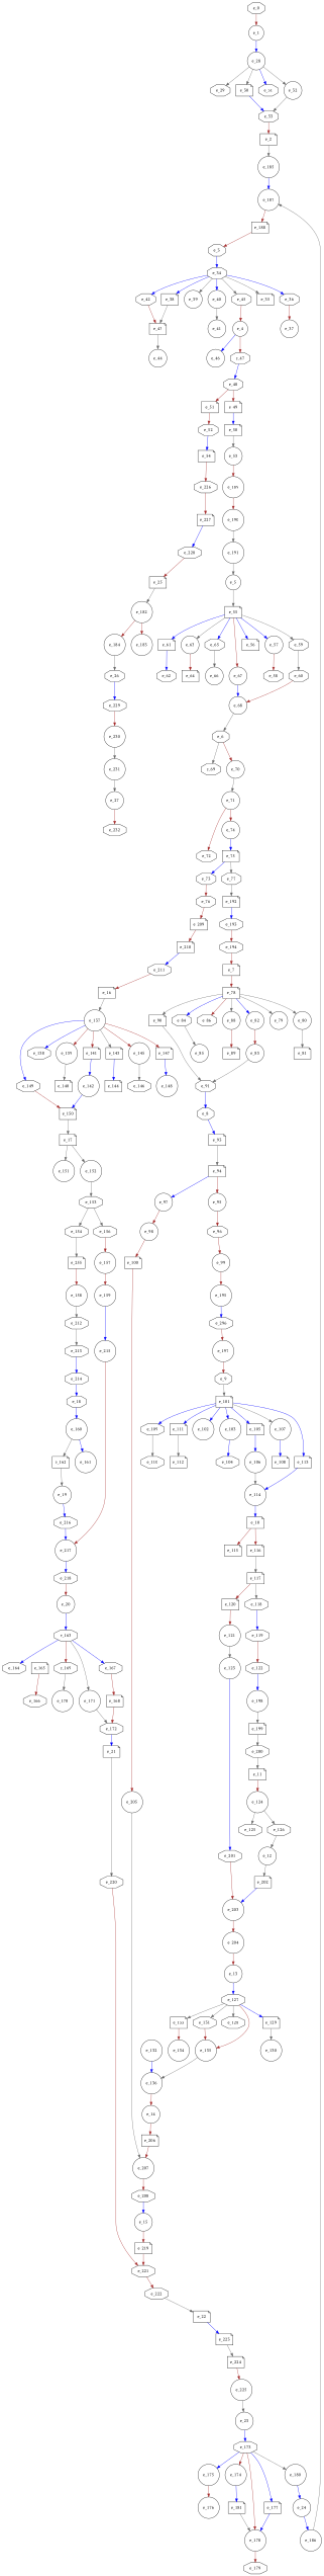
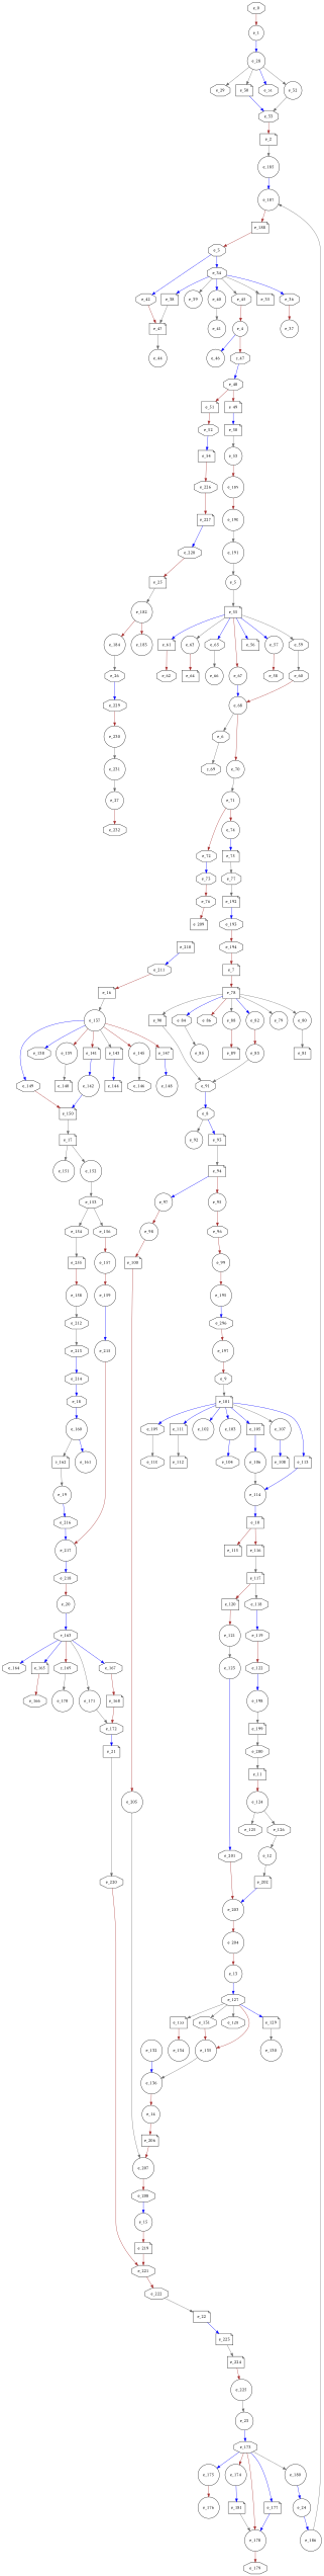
  digraph {
    fontname="PT Serif"
    node [fontname="PT Serif" shape=circle]
    edge [color=brown fontname="PT Serif"]
    e_1
    e_28
    e_0 [shape=octagon]
    e_29 [shape=octagon]
    e_30 [shape=note]
    e_31 [shape=octagon]
    e_32
    e_2 [shape=note]
    e_185
    e_187
    e_3 [shape=octagon]
    e_34 [shape=octagon]
    e_35 [shape=note]
    e_36 [shape=octagon]
    e_38 [shape=note]
    e_39
    e_40
    e_42 [shape=octagon]
    e_45 [shape=octagon]
    e_4
    e_46
    e_47 [shape=octagon]
    e_48 [shape=octagon]
    e_55 [shape=note]
    e_5
    e_56 [shape=note]
    e_57
    e_59 [shape=octagon]
    e_61 [shape=note]
    e_63
    e_65 [shape=octagon]
    e_67
    e_6 [shape=octagon]
    e_69 [shape=octagon]
    e_70
    e_71
    e_7 [shape=note]
    e_78 [shape=note]
    e_79
    e_80
    e_82
    e_84 [shape=octagon]
    e_86 [shape=octagon]
    e_88
    e_90 [shape=note]
    e_8 [shape=octagon]
+   e_92
    e_93 [shape=note]
    e_94 [shape=note]
    e_9 [shape=octagon]
    e_101 [shape=note]
    e_102
    e_103
    e_105 [shape=note]
    e_107
    e_109 [shape=octagon]
    e_111 [shape=note]
    e_113 [shape=note]
    e_10 [shape=note]
    e_115 [shape=note]
    e_116 [shape=note]
    e_117 [shape=note]
    e_11 [shape=note]
    e_124
    e_125 [shape=octagon]
    e_126 [shape=octagon]
    e_202 [shape=note]
    e_12
    e_203
    e_127 [shape=octagon]
    e_13
    e_128 [shape=octagon]
    e_129 [shape=note]
    e_131 [shape=octagon]
    e_133 [shape=note]
    e_135
    e_206 [shape=note]
    e_14
    e_207
    e_219 [shape=note]
    e_15
    e_221 [shape=octagon]
    e_16 [shape=note]
    e_137
    e_138 [shape=octagon]
    e_139
    e_141 [shape=note]
    e_143 [shape=note]
    e_145
    e_147 [shape=note]
    e_149 [shape=octagon]
    e_17 [shape=note]
    e_151
    e_152
    e_153 [shape=octagon]
    e_18 [shape=octagon]
    e_160
    e_161
    e_162 [shape=note]
    e_216 [shape=octagon]
    e_19
    e_217
    e_163 [shape=octagon]
    e_20
    e_164 [shape=octagon]
    e_165 [shape=note]
    e_167 [shape=octagon]
    e_169 [shape=octagon]
    e_171
    e_21 [shape=note]
    e_220 [shape=octagon]
    e_22 [shape=note]
    e_223 [shape=note]
    e_224 [shape=note]
    e_173 [shape=octagon]
    e_23
    e_174
    e_175
    e_177 [shape=note]
    e_178
    e_180
    e_24
    e_186
    e_25 [shape=note]
    e_182
    e_183
    e_184
    e_26 [shape=octagon]
    e_229 [shape=octagon]
    e_230
    e_232 [shape=octagon]
    e_27
    e_33 [shape=octagon]
    e_37
    e_43 [shape=note]
    e_41
    e_44
    e_49 [shape=note]
    e_51 [shape=note]
    e_50 [shape=note]
    e_52 [shape=octagon]
    e_53
    e_189
    e_54 [shape=note]
    e_226 [shape=octagon]
    e_190
    e_227 [shape=note]
    e_58 [shape=octagon]
    e_60 [shape=octagon]
    e_62 [shape=octagon]
    e_64 [shape=note]
    e_66
    e_68
    e_72 [shape=octagon]
    e_74
    e_73 [shape=octagon]
    e_75 [shape=note]
    e_76 [shape=octagon]
    e_209 [shape=note]
    e_77 [shape=octagon]
    e_192 [shape=note]
    e_210 [shape=note]
    e_193 [shape=octagon]
    e_81 [shape=note]
    e_83
    e_85
    e_89 [shape=note]
    e_91 [shape=octagon]
    e_95
    e_97
    e_96 [shape=octagon]
    e_98
    e_99
    e_195
    e_100 [shape=note]
    e_205
    n177 [label=e_296 shape=octagon]
    e_104 [shape=octagon]
    e_106
    e_108 [shape=note]
    e_110 [shape=octagon]
    e_112 [shape=note]
    e_114
    e_118 [shape=octagon]
    e_120 [shape=note]
    e_119 [shape=octagon]
    e_121
    e_122 [shape=octagon]
    e_198
    e_123
    e_201 [shape=octagon]
    e_199 [shape=note]
    e_130
    e_134
    e_136
    e_132
    e_140 [shape=note]
    e_142
    e_144 [shape=note]
    e_146 [shape=octagon]
    e_148
    e_150 [shape=note]
    e_154 [shape=octagon]
    e_156 [shape=octagon]
    n205 [label=e_255 shape=note]
    e_157
    e_158
    e_212 [shape=octagon]
    e_159
    e_215
    e_213 [shape=octagon]
    e_166 [shape=octagon]
    e_168 [shape=note]
    e_170
    e_172 [shape=octagon]
    e_181 [shape=note]
    e_176
    e_179 [shape=octagon]
    e_188 [shape=note]
    e_191
    e_194 [shape=octagon]
    e_197
    e_200 [shape=octagon]
    e_204
    e_208 [shape=octagon]
    e_211 [shape=octagon]
    e_214 [shape=octagon]
    e_218 [shape=octagon]
    e_222 [shape=octagon]
    e_225
    e_228 [shape=octagon]
    e_231
    e_1 -> e_28 [color=blue]
    e_28 -> e_29 [color=gray40]
    e_28 -> e_30 [color=gray40]
    e_28 -> e_31 [color=blue]
    e_28 -> e_32 [color=gray40]
    e_0 -> e_1
    e_30 -> e_33 [color=blue]
    e_32 -> e_33 [color=gray40]
    e_2 -> e_185 [color=gray40]
    e_185 -> e_187 [color=blue]
    e_187 -> e_188
    e_3 -> e_34 [color=blue]
    e_34 -> e_35 [color=gray40]
    e_34 -> e_36 [color=blue]
    e_34 -> e_38 [color=blue]
    e_34 -> e_39 [color=gray40]
    e_34 -> e_40 [color=blue]
-   e_34 -> e_42 [color=blue]
+   e_3 -> e_42 [color=blue]
    e_34 -> e_45 [color=gray40]
    e_36 -> e_37
    e_38 -> e_43 [color=gray40]
    e_40 -> e_41 [color=gray40]
    e_42 -> e_43
    e_45 -> e_4
    e_4 -> e_46 [color=blue]
    e_4 -> e_47
    e_47 -> e_48 [color=blue]
    e_48 -> e_49
    e_48 -> e_51
    e_55 -> e_56 [color=blue]
    e_55 -> e_57 [color=blue]
    e_55 -> e_59 [color=gray40]
    e_55 -> e_61 [color=blue]
    e_55 -> e_63 [color=gray40]
    e_55 -> e_65 [color=blue]
    e_55 -> e_67
    e_5 -> e_55 [color=gray40]
    e_57 -> e_58
    e_59 -> e_60 [color=gray40]
-   e_61 -> e_62 [color=blue]
+   e_61 -> e_62
    e_63 -> e_64
    e_65 -> e_66 [color=gray40]
    e_67 -> e_68 [color=blue]
    e_6 -> e_69 [color=gray40]
-   e_6 -> e_70
+   e_68 -> e_70
    e_70 -> e_71 [color=gray40]
    e_71 -> e_72
    e_71 -> e_74
    e_7 -> e_78
    e_78 -> e_79 [color=gray40]
    e_78 -> e_80 [color=gray40]
    e_78 -> e_82 [color=blue]
    e_78 -> e_84 [color=blue]
    e_78 -> e_86
    e_78 -> e_88 [color=gray40]
    e_78 -> e_90 [color=gray40]
    e_80 -> e_81 [color=gray40]
    e_82 -> e_83
    e_84 -> e_85 [color=gray40]
    e_88 -> e_89
    e_90 -> e_91 [color=gray40]
+   e_8 -> e_92 [color=gray40]
    e_8 -> e_93 [color=blue]
    e_93 -> e_94 [color=gray40]
    e_94 -> e_95
    e_94 -> e_97 [color=blue]
    e_9 -> e_101 [color=gray40]
    e_101 -> e_102 [color=blue]
    e_101 -> e_103 [color=blue]
    e_101 -> e_105 [color=blue]
    e_101 -> e_107 [color=gray40]
    e_101 -> e_109 [color=blue]
    e_101 -> e_111 [color=blue]
    e_101 -> e_113 [color=blue]
    e_103 -> e_104 [color=blue]
    e_105 -> e_106 [color=blue]
    e_107 -> e_108 [color=blue]
    e_109 -> e_110 [color=gray40]
    e_111 -> e_112 [color=gray40]
    e_113 -> e_114 [color=blue]
    e_10 -> e_115
    e_10 -> e_116
    e_116 -> e_117 [color=gray40]
    e_117 -> e_118 [color=gray40]
    e_117 -> e_120
    e_11 -> e_124
    e_124 -> e_125 [color=gray40]
    e_124 -> e_126 [color=gray40]
    e_126 -> e_12 [color=gray40]
    e_202 -> e_203 [color=blue]
    e_12 -> e_202 [color=gray40]
    e_203 -> e_204
    e_127 -> e_128 [color=gray40]
    e_127 -> e_129 [color=blue]
    e_127 -> e_131 [color=gray40]
    e_127 -> e_133 [color=gray40]
    e_127 -> e_135
    e_13 -> e_127 [color=blue]
    e_129 -> e_130 [color=gray40]
    e_131 -> e_135
    e_133 -> e_134
    e_135 -> e_136 [color=gray40]
    e_206 -> e_207
    e_14 -> e_206
    e_207 -> e_208
    e_219 -> e_221
    e_15 -> e_219
    e_221 -> e_222
    e_16 -> e_137 [color=gray40]
    e_137 -> e_138 [color=blue]
    e_137 -> e_139
    e_137 -> e_141
    e_137 -> e_143 [color=gray40]
    e_137 -> e_145
    e_137 -> e_147
    e_137 -> e_149 [color=blue]
    e_139 -> e_140 [color=gray40]
    e_141 -> e_142 [color=blue]
    e_143 -> e_144 [color=blue]
    e_145 -> e_146 [color=gray40]
    e_147 -> e_148 [color=blue]
    e_149 -> e_150
    e_17 -> e_151 [color=gray40]
    e_17 -> e_152 [color=gray40]
    e_152 -> e_153 [color=gray40]
    e_153 -> e_154 [color=gray40]
    e_153 -> e_156 [color=gray40]
    e_18 -> e_160 [color=blue]
    e_160 -> e_161 [color=blue]
    e_160 -> e_162 [color=gray40]
    e_162 -> e_19 [color=gray40]
    e_216 -> e_217 [color=blue]
    e_19 -> e_216 [color=blue]
    e_217 -> e_218 [color=blue]
    e_163 -> e_164 [color=blue]
+   e_163 -> e_165 [color=blue]
    e_163 -> e_167 [color=blue]
    e_163 -> e_169
    e_163 -> e_171 [color=gray40]
    e_20 -> e_163 [color=blue]
    e_165 -> e_166
    e_167 -> e_168
    e_169 -> e_170 [color=gray40]
    e_171 -> e_172 [color=gray40]
    e_21 -> e_220 [color=gray40]
    e_220 -> e_221
    e_22 -> e_223 [color=blue]
    e_223 -> e_224 [color=gray40]
    e_224 -> e_225
    e_173 -> e_174
    e_173 -> e_175 [color=blue]
    e_173 -> e_177 [color=blue]
    e_173 -> e_178
    e_173 -> e_180 [color=gray40]
    e_23 -> e_173 [color=blue]
    e_174 -> e_181 [color=blue]
    e_175 -> e_176
    e_177 -> e_178 [color=blue]
    e_178 -> e_179
    e_180 -> e_24 [color=blue]
    e_24 -> e_186 [color=blue]
    e_186 -> e_187 [color=gray40]
    e_25 -> e_182 [color=gray40]
    e_182 -> e_183
    e_182 -> e_184
    e_184 -> e_26 [color=gray40]
    e_26 -> e_229 [color=blue]
    e_229 -> e_230
    e_230 -> e_231 [color=gray40]
    e_27 -> e_232
    e_33 -> e_2
    e_43 -> e_44 [color=gray40]
    e_49 -> e_50 [color=blue]
    e_51 -> e_52
    e_50 -> e_53 [color=gray40]
    e_52 -> e_54 [color=blue]
    e_53 -> e_189
    e_189 -> e_190
    e_54 -> e_226
    e_226 -> e_227
    e_190 -> e_191 [color=gray40]
    e_227 -> e_228 [color=blue]
    e_60 -> e_68
    e_68 -> e_6 [color=gray40]
-   e_75 -> e_73 [color=blue]
+   e_72 -> e_73 [color=blue]
    e_74 -> e_75 [color=blue]
    e_73 -> e_76
    e_75 -> e_77 [color=gray40]
    e_76 -> e_209
-   e_209 -> e_210
    e_77 -> e_192 [color=gray40]
    e_192 -> e_193 [color=blue]
    e_210 -> e_211 [color=blue]
    e_193 -> e_194
    e_83 -> e_91 [color=gray40]
    e_91 -> e_8 [color=blue]
    e_95 -> e_96
    e_97 -> e_98
    e_96 -> e_99
    e_98 -> e_100
    e_99 -> e_195
    e_195 -> n177 [color=blue]
    e_100 -> e_205
    e_205 -> e_207 [color=gray40]
    n177 -> e_197
    e_106 -> e_114 [color=gray40]
    e_114 -> e_10 [color=blue]
    e_118 -> e_119 [color=blue]
    e_120 -> e_121
    e_119 -> e_122
    e_121 -> e_123 [color=gray40]
    e_122 -> e_198 [color=blue]
    e_198 -> e_199 [color=gray40]
    e_123 -> e_201 [color=blue]
    e_201 -> e_203
    e_199 -> e_200 [color=gray40]
    e_136 -> e_14
    e_132 -> e_136 [color=blue]
    e_142 -> e_150 [color=blue]
    e_150 -> e_17 [color=gray40]
    e_154 -> n205 [color=gray40]
    e_156 -> e_157
    n205 -> e_158
    e_157 -> e_159
    e_158 -> e_212 [color=gray40]
    e_212 -> e_213 [color=gray40]
    e_159 -> e_215 [color=blue]
    e_215 -> e_217
    e_213 -> e_214 [color=blue]
    e_168 -> e_172
    e_172 -> e_21 [color=blue]
    e_181 -> e_178 [color=gray40]
    e_188 -> e_3
    e_191 -> e_5 [color=gray40]
    e_194 -> e_7
    e_197 -> e_9
    e_200 -> e_11 [color=gray40]
    e_204 -> e_13
    e_208 -> e_15 [color=blue]
    e_211 -> e_16
    e_214 -> e_18 [color=blue]
    e_218 -> e_20
    e_222 -> e_22 [color=gray40]
    e_225 -> e_23 [color=gray40]
    e_228 -> e_25
    e_231 -> e_27 [color=gray40]
  }
